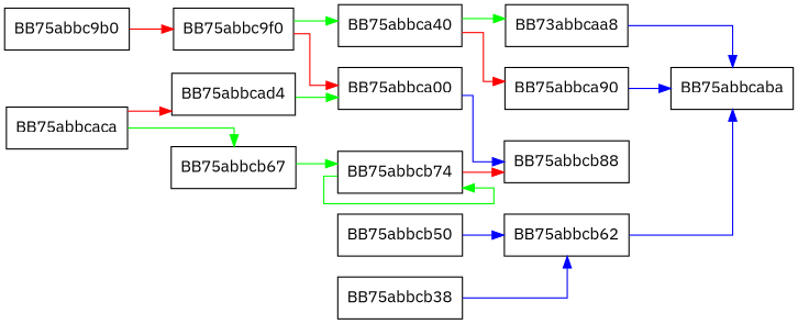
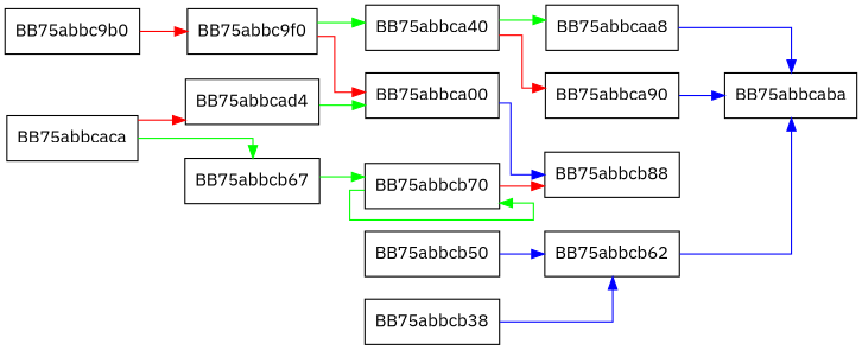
  digraph {
    fontname="IBM Plex Sans"
    rankdir=LR
    splines=ortho
    node [fontname="IBM Plex Sans" shape=box]
    edge [color=green fontname="IBM Plex Sans"]
    BB75abbc9b0
    BB75abbc9f0
    BB75abbcaca
    BB75abbcb67
    BB75abbcad4
    BB75abbca40
    BB75abbca00
-   BB75abbcb70 [label=BB75abbcb74]
-   BB75abbcaa8 [label=BB73abbcaa8]
+   BB75abbcb70
+   BB75abbcaa8
    BB75abbca90
    BB75abbcb88
    BB75abbcaba
    BB75abbcb50
    BB75abbcb62
    BB75abbcb38
    BB75abbc9b0 -> BB75abbc9f0 [color=red]
    BB75abbc9f0 -> BB75abbca40
    BB75abbc9f0 -> BB75abbca00 [color=red]
    BB75abbcaca -> BB75abbcb67
    BB75abbcaca -> BB75abbcad4 [color=red]
    BB75abbcb67 -> BB75abbcb70
    BB75abbcad4 -> BB75abbca00
    BB75abbca40 -> BB75abbcaa8
    BB75abbca40 -> BB75abbca90 [color=red]
    BB75abbca00 -> BB75abbcb88 [color=blue]
    BB75abbcb70 -> BB75abbcb70
    BB75abbcb70 -> BB75abbcb88 [color=red]
    BB75abbcaa8 -> BB75abbcaba [color=blue]
    BB75abbca90 -> BB75abbcaba [color=blue]
    BB75abbcb50 -> BB75abbcb62 [color=blue]
    BB75abbcb62 -> BB75abbcaba [color=blue]
    BB75abbcb38 -> BB75abbcb62 [color=blue]
  }
